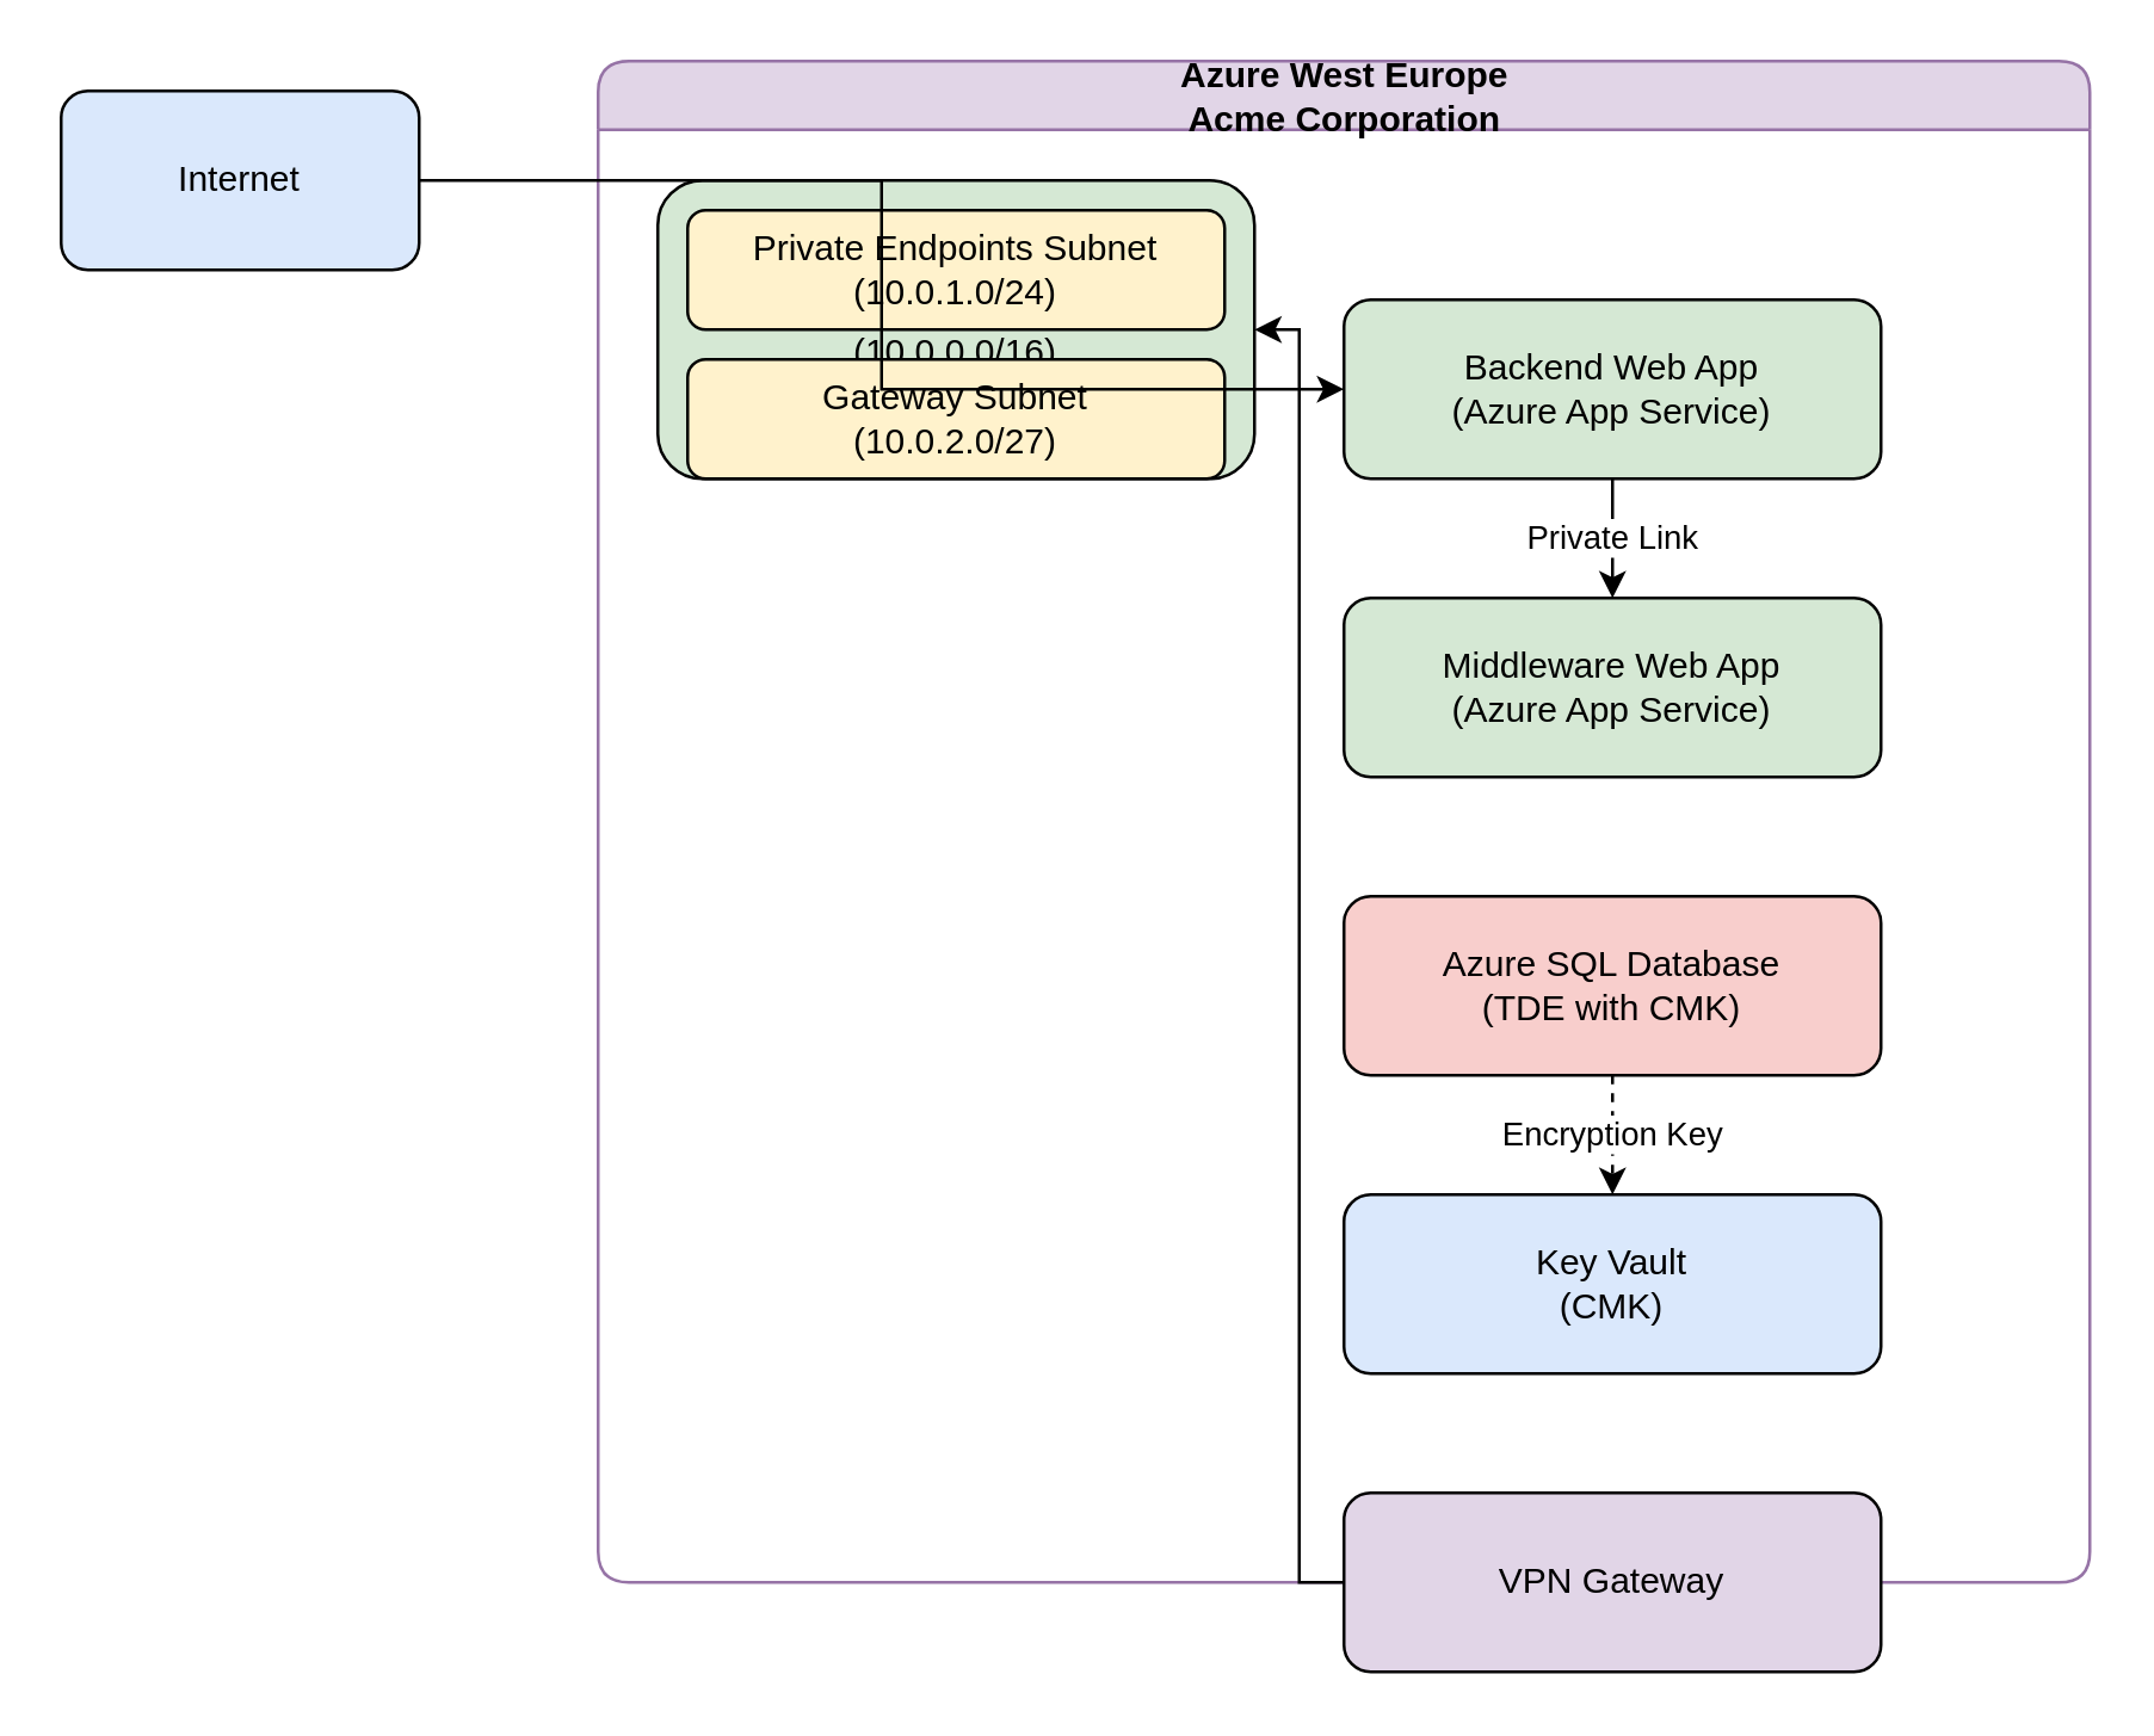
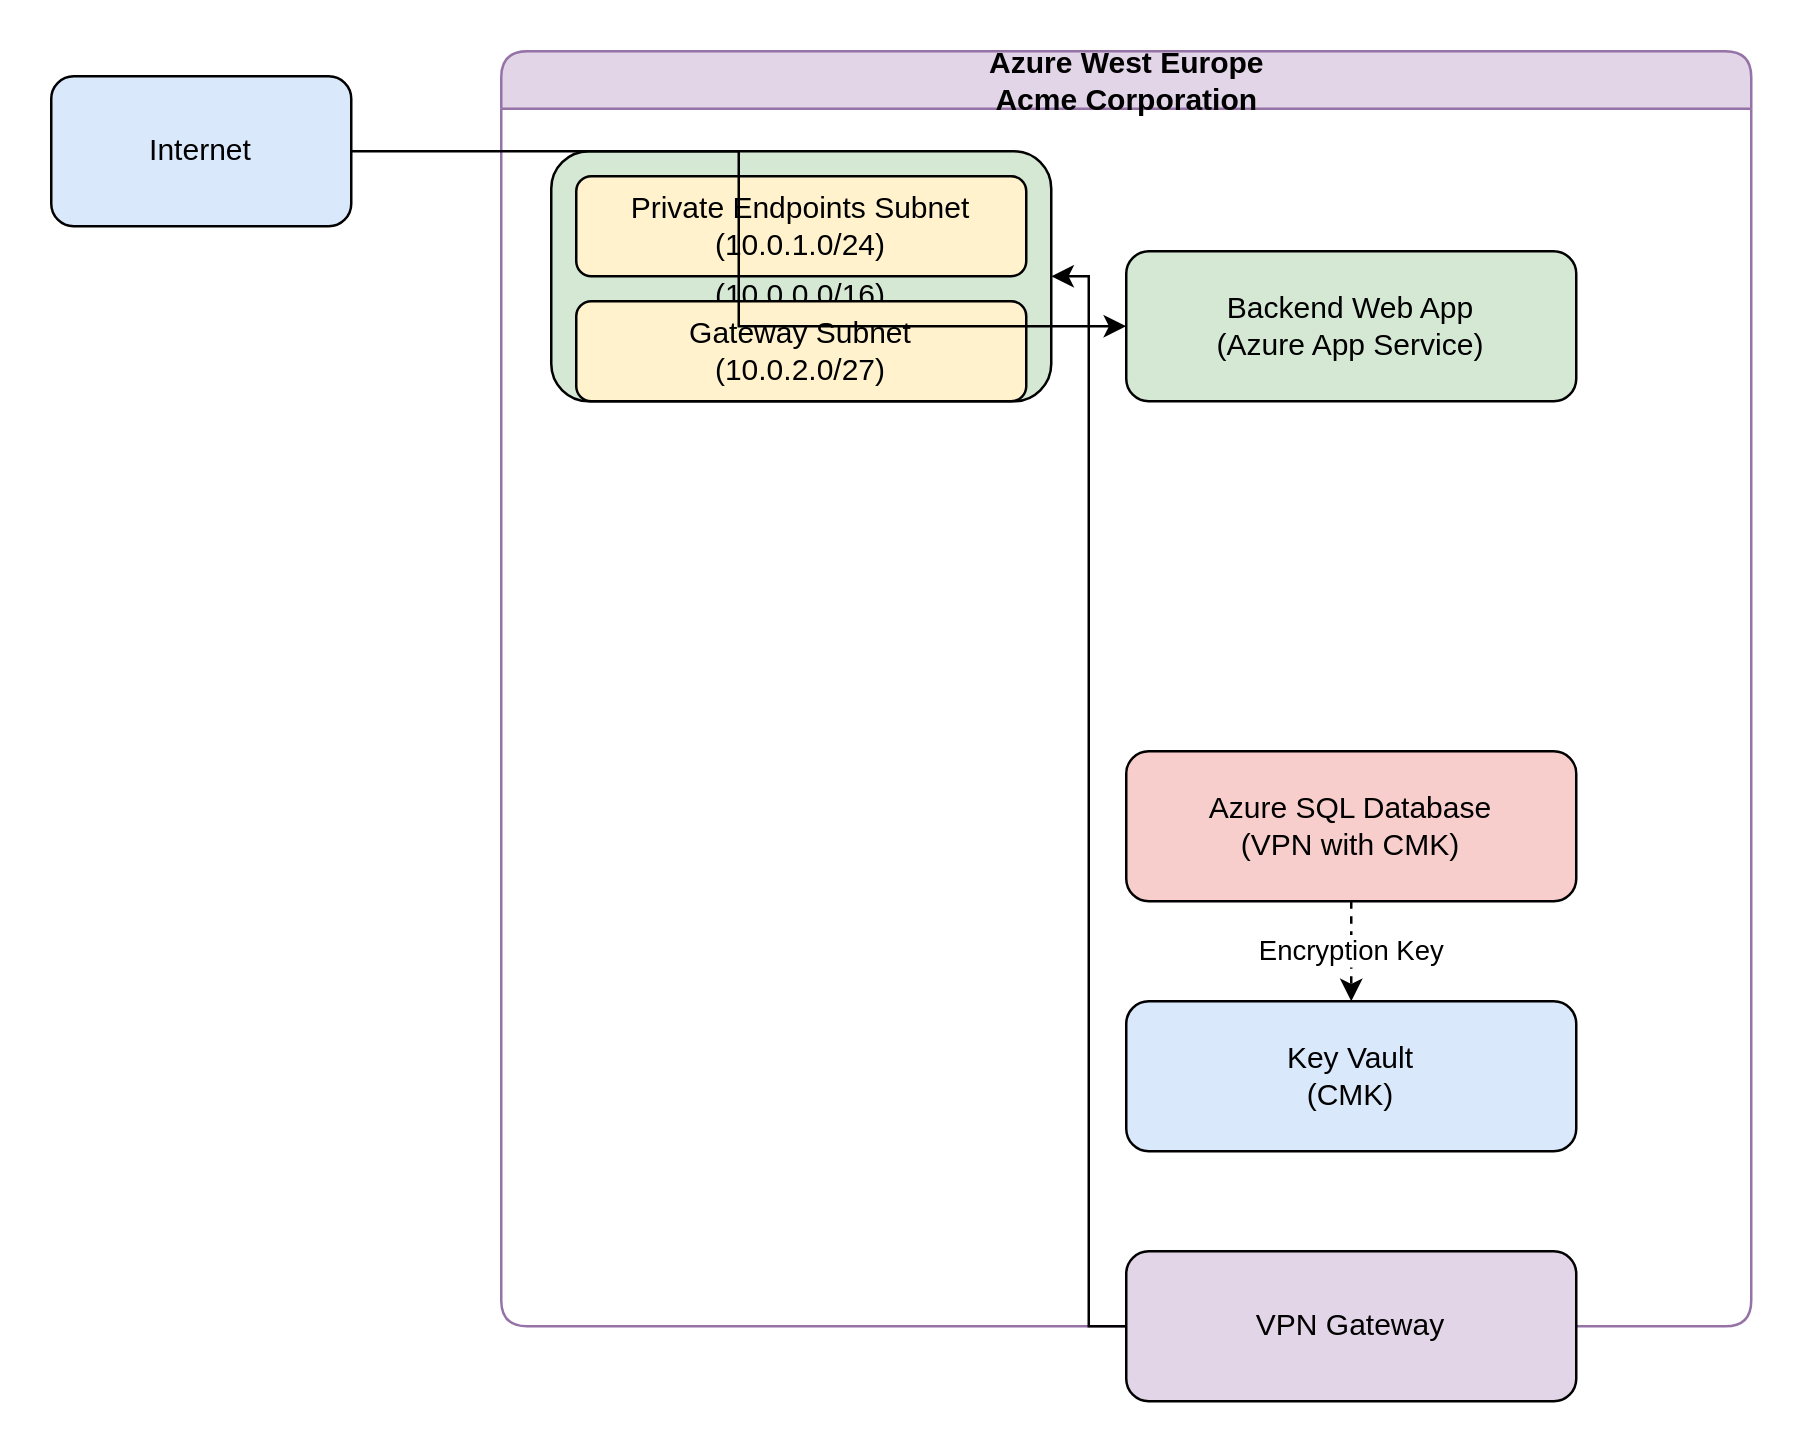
  <mxCell id="0" />
  <mxCell id="1" parent="0" />
  <mxCell id="2" value="Internet" style="rounded=1;whiteSpace=wrap;html=1;fillColor=#dae8fc;" parent="1" vertex="1"><mxGeometry x="20" y="30" width="120" height="60" as="geometry" /></mxCell>
  <mxCell id="3" value="Azure West Europe&#10;Acme Corporation" style="swimlane;html=1;rounded=1;fillColor=#e1d5e7;strokeColor=#9673a6;startSize=23;" parent="1" vertex="1"><mxGeometry x="200" y="20" width="500" height="510" as="geometry" /></mxCell>
  <mxCell id="4" value="Virtual Network&#10;(10.0.0.0/16)" style="rounded=1;whiteSpace=wrap;html=1;fillColor=#d5e8d4;" parent="3" vertex="1"><mxGeometry x="20" y="40" width="200" height="100" as="geometry" /></mxCell>
  <mxCell id="5" value="Private Endpoints Subnet&#10;(10.0.1.0/24)" style="rounded=1;whiteSpace=wrap;html=1;fillColor=#fff2cc;" parent="4" vertex="1"><mxGeometry x="10" y="10" width="180" height="40" as="geometry" /></mxCell>
  <mxCell id="6" value="Gateway Subnet&#10;(10.0.2.0/27)" style="rounded=1;whiteSpace=wrap;html=1;fillColor=#fff2cc;" parent="4" vertex="1"><mxGeometry x="10" y="60" width="180" height="40" as="geometry" /></mxCell>
  <mxCell id="7" value="Backend Web App&#10;(Azure App Service)" style="rounded=1;whiteSpace=wrap;html=1;fillColor=#d5e8d4;" parent="3" vertex="1"><mxGeometry x="250" y="80" width="180" height="60" as="geometry" /></mxCell>
- <mxCell id="8" value="Middleware Web App&#10;(Azure App Service)" style="rounded=1;whiteSpace=wrap;html=1;fillColor=#d5e8d4;" parent="3" vertex="1"><mxGeometry x="250" y="180" width="180" height="60" as="geometry" /></mxCell>
- <mxCell id="9" value="Azure SQL Database&#10;(TDE with CMK)" style="rounded=1;whiteSpace=wrap;html=1;fillColor=#f8cecc;" parent="3" vertex="1"><mxGeometry x="250" y="280" width="180" height="60" as="geometry" /></mxCell>
+ <mxCell id="9" value="Azure SQL Database&#10;(VPN with CMK)" style="rounded=1;whiteSpace=wrap;html=1;fillColor=#f8cecc;" parent="3" vertex="1"><mxGeometry x="250" y="280" width="180" height="60" as="geometry" /></mxCell>
  <mxCell id="10" value="Key Vault&#10;(CMK)" style="rounded=1;whiteSpace=wrap;html=1;fillColor=#dae8fc;" parent="3" vertex="1"><mxGeometry x="250" y="380" width="180" height="60" as="geometry" /></mxCell>
  <mxCell id="11" value="VPN Gateway" style="rounded=1;whiteSpace=wrap;html=1;fillColor=#e1d5e7;" parent="3" vertex="1"><mxGeometry x="250" y="480" width="180" height="60" as="geometry" /></mxCell>
- <mxCell id="12" value="Private Link" style="edgeStyle=elbowEdgeStyle;rounded=0;html=1;strokeColor=#000000;" parent="3" source="7" target="8" edge="1"><mxGeometry relative="1" as="geometry" /></mxCell>
  <mxCell id="13" value="Encryption Key" style="edgeStyle=elbowEdgeStyle;rounded=0;html=1;strokeColor=#000000;dashed=1;" parent="3" source="9" target="10" edge="1"><mxGeometry relative="1" as="geometry" /></mxCell>
  <mxCell id="14" style="edgeStyle=elbowEdgeStyle;rounded=0;html=1;strokeColor=#000000;" parent="3" source="11" target="4" edge="1"><mxGeometry relative="1" as="geometry" /></mxCell>
  <mxCell id="15" style="edgeStyle=orthogonalEdgeStyle;rounded=0;html=1;exitX=1;exitY=0.5;exitPerimeter=1;entryX=0;entryY=0.5;entryPerimeter=1;strokeColor=#000000;" parent="1" source="2" target="7" edge="1"><mxGeometry relative="1" as="geometry"><mxPoint x="140" y="60" as="targetPoint" /></mxGeometry></mxCell>
